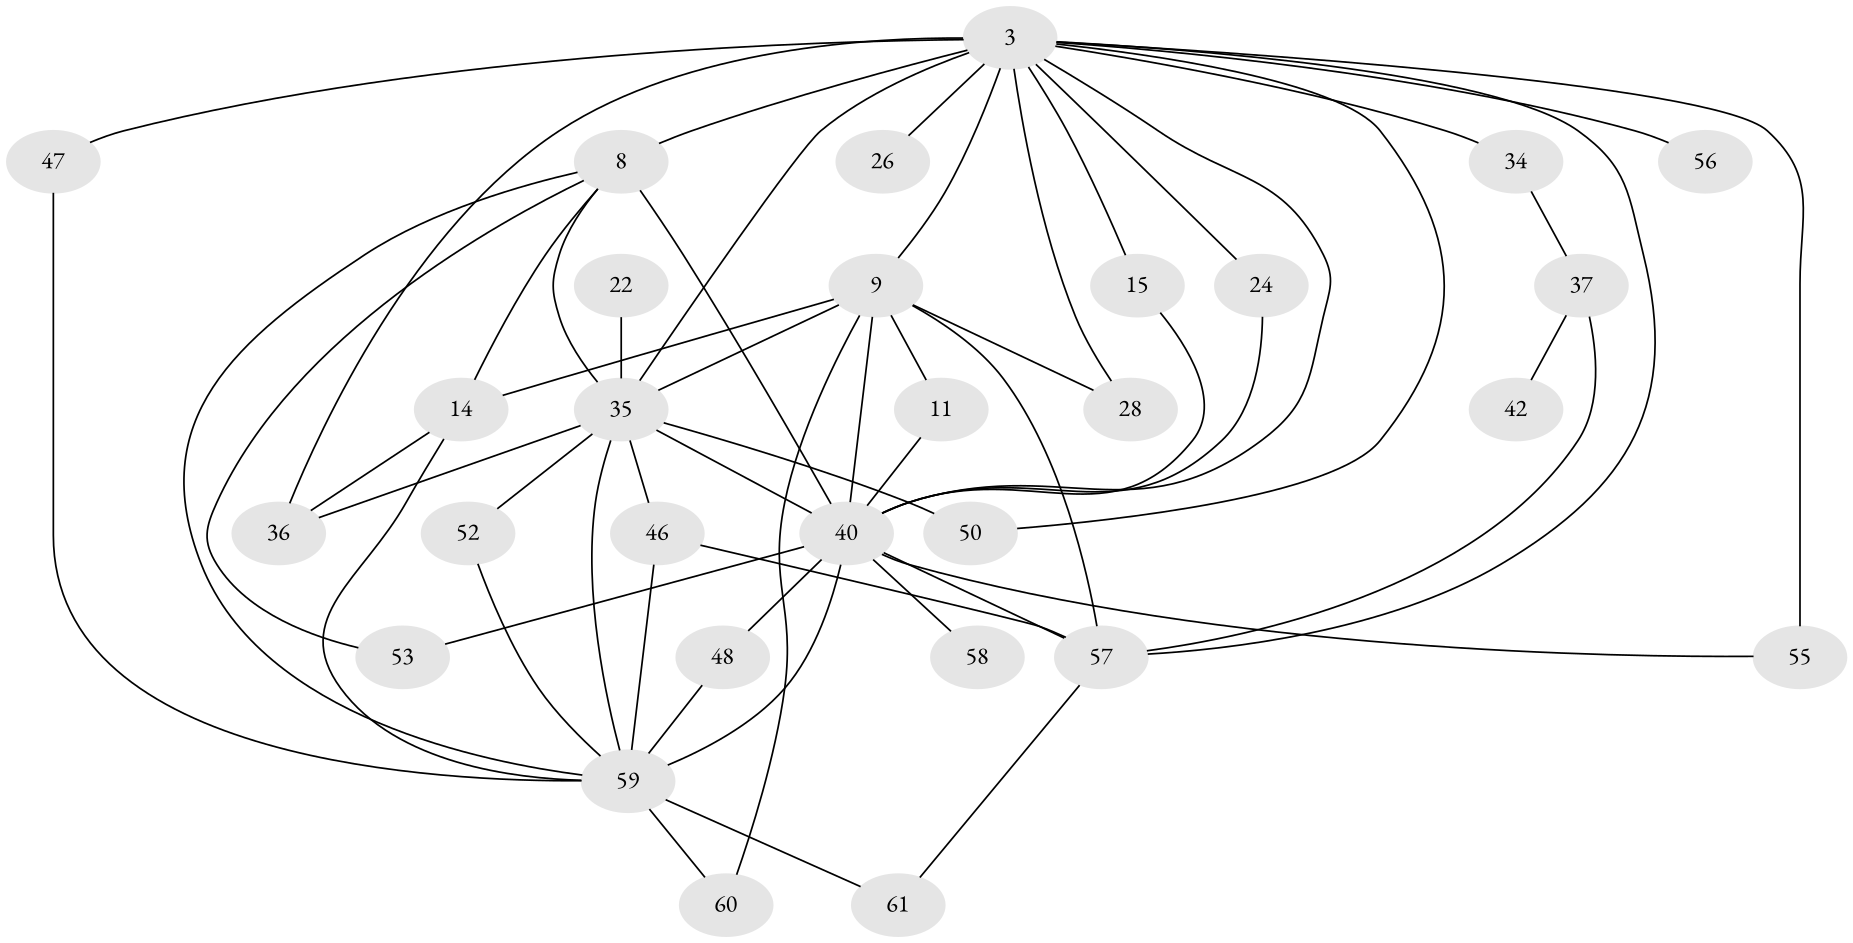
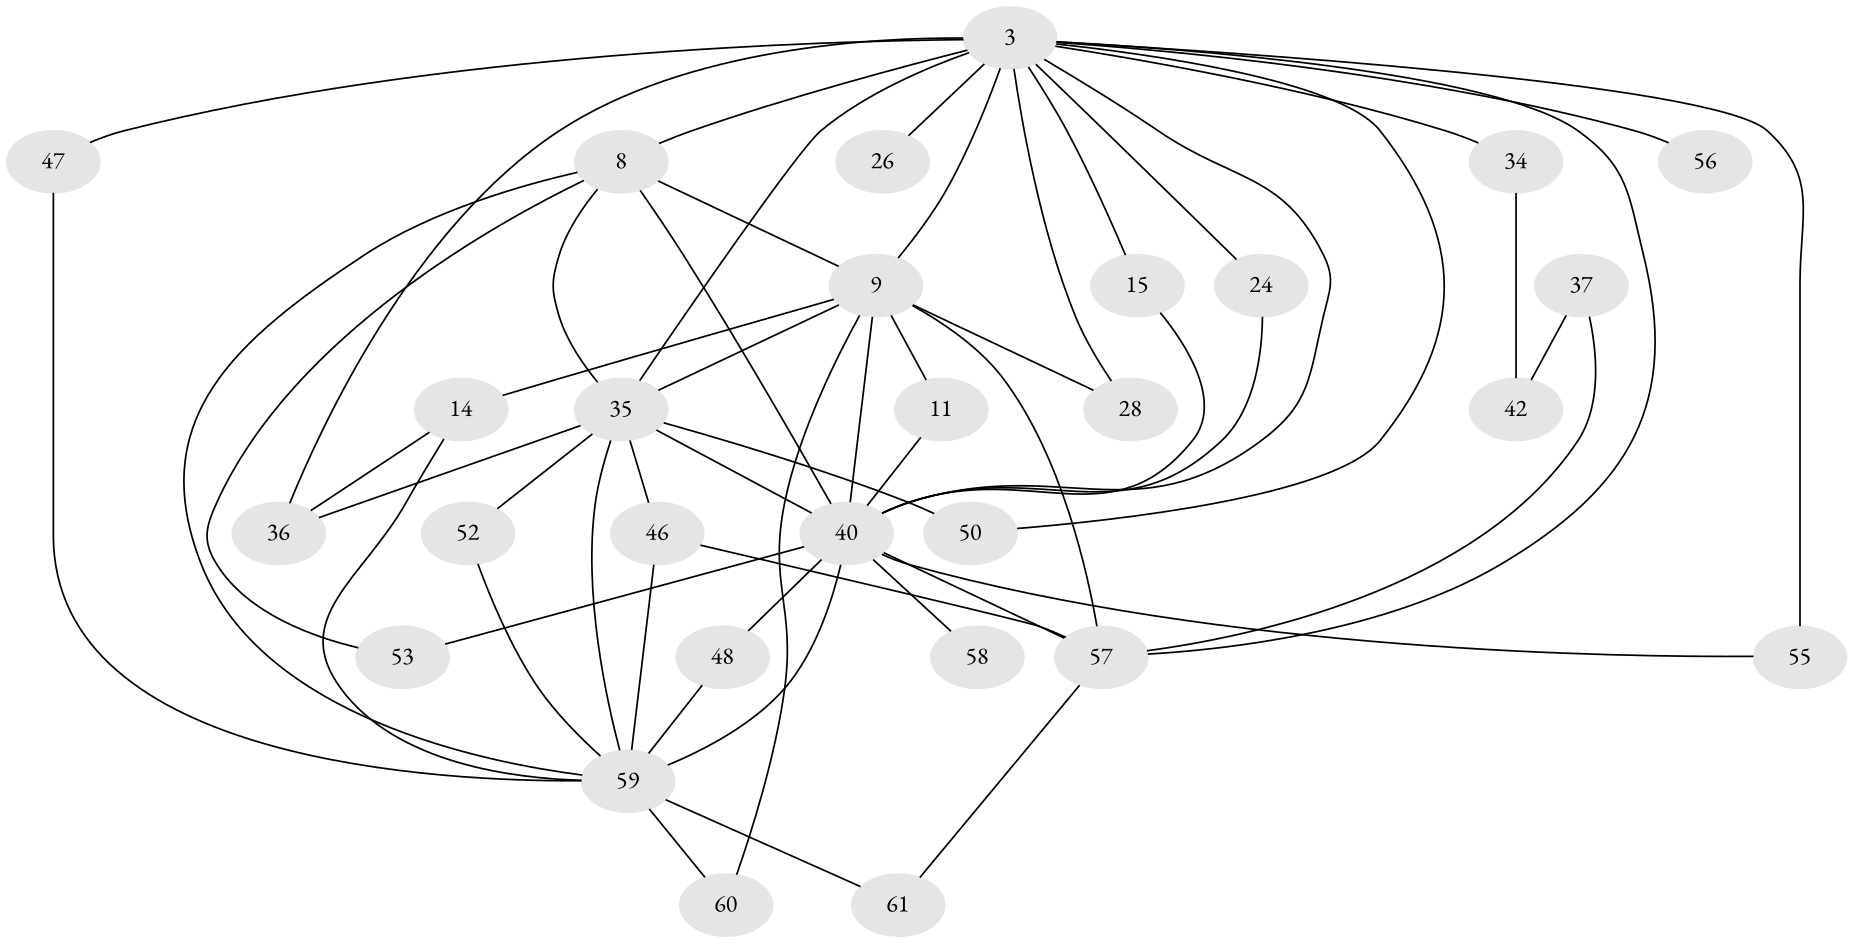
  graph {
    fontname="EB Garamond"
    node [color=gray90 fontname="EB Garamond" style=filled]
    edge [fontname="EB Garamond"]
    3 [super="+2"]
    8 [super="+7"]
    9 [super="+1"]
    15
    24
    26
    28
    34
    35 [super="+29+5"]
    36 [super="+23"]
    40 [super="+39+10"]
    47
    50
    55 [super="+27"]
    56
    57 [super="+45+16"]
    53 [super="+33"]
    59 [super="+49+43+44+51+54"]
    11
    14
    60
    37 [super="+32"]
    46 [super="+38"]
    52 [super="+19"]
    58
    48 [super="+18"]
    42 [super="+12"]
    61
-   22
    3 -- 8 [weight=4]
    3 -- 9 [weight=4]
    3 -- 15
    3 -- 24
    3 -- 26
    3 -- 28
    3 -- 34 [weight=2]
    3 -- 35 [weight=5]
    3 -- 36
    3 -- 40 [weight=5]
    3 -- 47
    3 -- 50
    3 -- 55 [weight=3]
    3 -- 56
    3 -- 57
-   8 -- 14 [weight=4]
+   8 -- 9 [weight=4]
    8 -- 35 [weight=4]
    8 -- 40 [weight=4]
    8 -- 53
    8 -- 59
    9 -- 28
    9 -- 35 [weight=4]
    9 -- 40 [weight=5]
    9 -- 57
    9 -- 11
    9 -- 14 [weight=2]
    9 -- 60
    15 -- 40
    24 -- 40
-   34 -- 37
+   34 -- 42
    35 -- 36
    35 -- 40 [weight=5]
    35 -- 50
    35 -- 59 [weight=2]
    35 -- 46 [weight=2]
    35 -- 52 [weight=2]
    40 -- 55
    40 -- 57 [weight=2]
    40 -- 53
    40 -- 59 [weight=3]
    40 -- 58
    40 -- 48 [weight=2]
    47 -- 59
    57 -- 61
    59 -- 60
    59 -- 61
    11 -- 40
    14 -- 36
    14 -- 59
    37 -- 57
    37 -- 42
    46 -- 57
    46 -- 59 [weight=2]
    52 -- 59 [weight=2]
    48 -- 59
-   22 -- 35
  }
